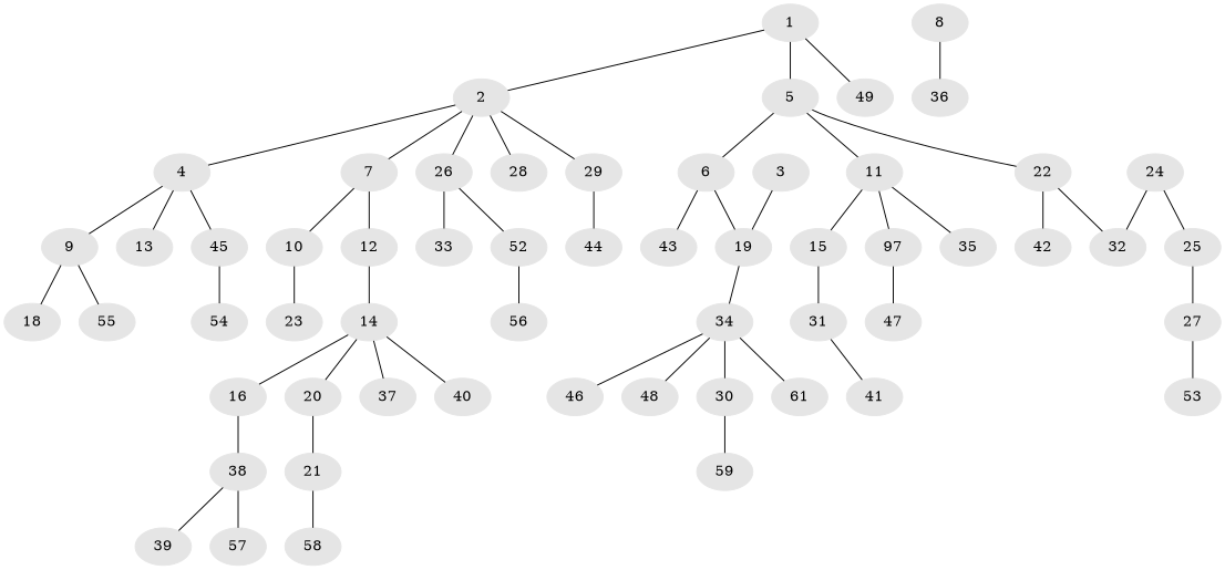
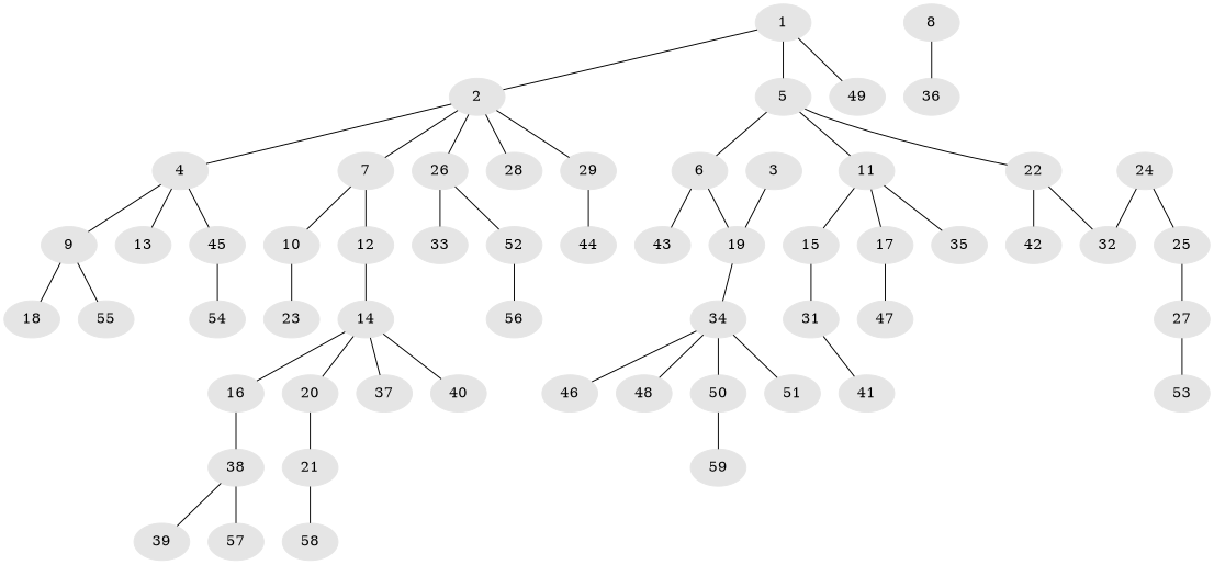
  graph {
    node [color=gray90 style=filled]
    1
    2
    5
    49
    4
    7
    26
    28
    29
    3
    19
    6
    11
    22
    9
    13
    45
    10
    12
    33
    52
    44
    34
    18
    55
    54
    43
    15
-   17 [label=97]
+   17
    35
    42
    32
    8
    36
    23
    14
    46
    48
-   50 [label=30]
-   51 [label=61]
+   50
+   51
    31
    47
    16
    20
    37
    40
    38
    21
    41
    58
    39
    57
    24
    25
    27
    53
    56
    59
    1 -- 2
    1 -- 5
    1 -- 49
    2 -- 4
    2 -- 7
    2 -- 26
    2 -- 28
    2 -- 29
    5 -- 6
    5 -- 11
    5 -- 22
    4 -- 9
    4 -- 13
    4 -- 45
    7 -- 10
    7 -- 12
    26 -- 33
    26 -- 52
    29 -- 44
    3 -- 19
    19 -- 34
    6 -- 19
    6 -- 43
    11 -- 15
    11 -- 17
    11 -- 35
    22 -- 42
    22 -- 32
    9 -- 18
    9 -- 55
    45 -- 54
    10 -- 23
    12 -- 14
    52 -- 56
    34 -- 46
    34 -- 48
    34 -- 50
    34 -- 51
    15 -- 31
    17 -- 47
    8 -- 36
    14 -- 16
    14 -- 20
    14 -- 37
    14 -- 40
    50 -- 59
    31 -- 41
    16 -- 38
    20 -- 21
    38 -- 39
    38 -- 57
    21 -- 58
    24 -- 32
    24 -- 25
    25 -- 27
    27 -- 53
  }
